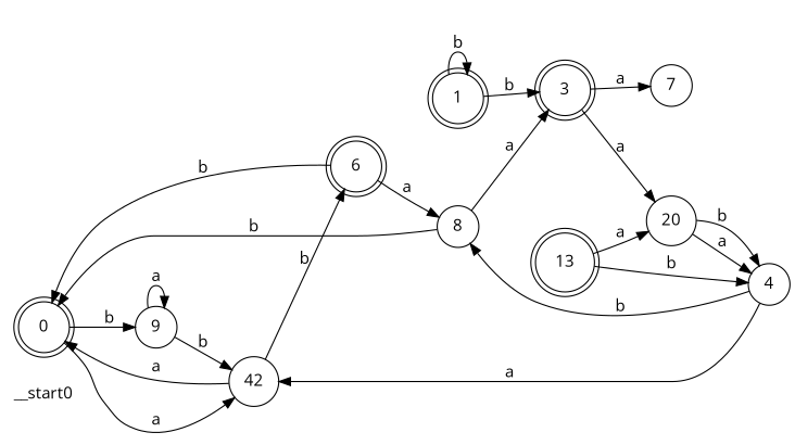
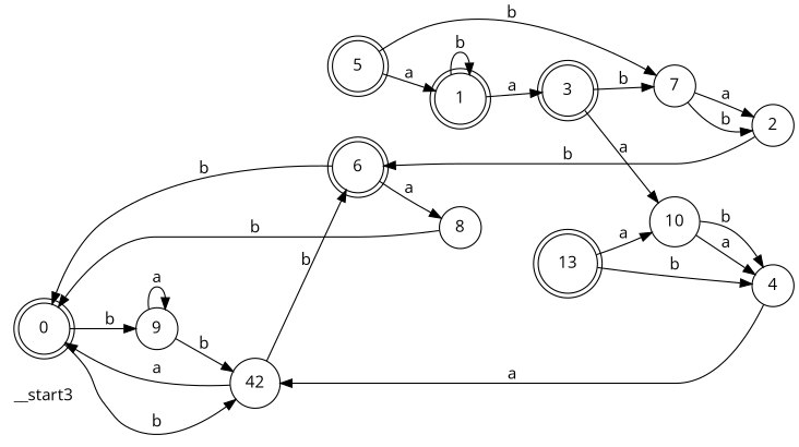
  digraph {
    fontname="Open Sans"
    rankdir=LR
    node [fontname="Open Sans" shape=circle color=black fillcolor=white style=filled]
    edge [fontname="Open Sans"]
-   __start0 [shape=none color="" fillcolor="" style=""]
+   __start0 [shape=none label=__start3 color="" fillcolor="" style=""]
    n2 [label=0 shape=doublecircle style="rounded,filled"]
    n3 [label=9]
    n4 [label=42]
    n5 [label=6 shape=doublecircle style="rounded,filled"]
    n6 [label=1 shape=doublecircle style="rounded,filled"]
    n7 [label=3 shape=doublecircle style="rounded,filled"]
    n8 [label=7]
-   n9 [label=20]
+   n9 [label=10]
+   n10 [label=2]
    n11 [label=4]
    n12 [label=8]
+   n13 [label=5 shape=doublecircle style="rounded,filled"]
    n14 [label=13 shape=doublecircle style="rounded,filled"]
    n2 -> n3 [label=b]
-   n2 -> n4 [label=a]
+   n2 -> n4 [label=b]
    n3 -> n3 [label=a]
    n3 -> n4 [label=b]
    n4 -> n2 [label=a]
    n4 -> n5 [label=b]
    n5 -> n2 [label=b]
    n5 -> n12 [label=a]
    n6 -> n6 [label=b]
-   n6 -> n7 [label=b]
-   n7 -> n8 [label=a]
+   n6 -> n7 [label=a]
+   n7 -> n8 [label=b]
    n7 -> n9 [label=a]
+   n8 -> n10 [label=a]
+   n8 -> n10 [label=b]
    n9 -> n11 [label=a]
    n9 -> n11 [label=b]
+   n10 -> n5 [label=b]
    n11 -> n4 [label=a]
-   n11 -> n12 [label=b]
    n12 -> n2 [label=b]
-   n12 -> n7 [label=a]
+   n13 -> n6 [label=a]
+   n13 -> n8 [label=b]
    n14 -> n9 [label=a]
    n14 -> n11 [label=b]
  }
